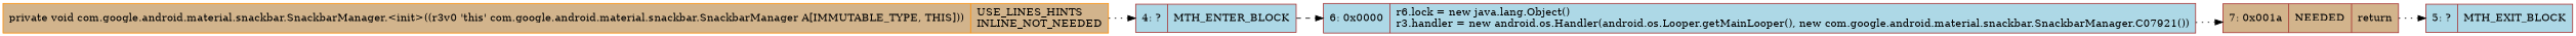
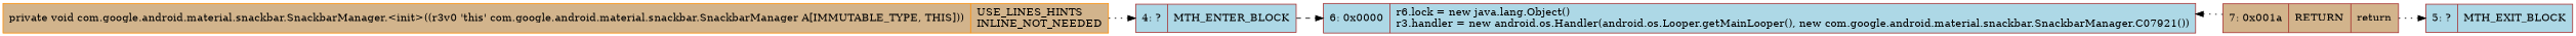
  digraph {
    rankdir=LR
    node [color=brown fillcolor=lightblue shape=record style=filled]
    edge [style=dotted]
    n1 [label="{4\:\ ?|MTH_ENTER_BLOCK\l}"]
    n2 [label="{6\:\ 0x0000|r6.lock = new java.lang.Object()\lr3.handler = new android.os.Handler(android.os.Looper.getMainLooper(), new com.google.android.material.snackbar.SnackbarManager.C07921())\l}"]
-   n3 [fillcolor=tan label="{7\:\ 0x001a|NEEDED\l|return\l}"]
+   n3 [fillcolor=tan label="{7\:\ 0x001a|RETURN\l|return\l}"]
    n4 [label="{5\:\ ?|MTH_EXIT_BLOCK\l}"]
    n5 [color=darkorange fillcolor=tan label="{private void com.google.android.material.snackbar.SnackbarManager.\<init\>((r3v0 'this' com.google.android.material.snackbar.SnackbarManager A[IMMUTABLE_TYPE, THIS]))  | USE_LINES_HINTS\lINLINE_NOT_NEEDED\l}"]
    n1 -> n2 [style=dashed]
-   n2 -> n3
+   n3 -> n2
    n3 -> n4
    n5 -> n1
  }
